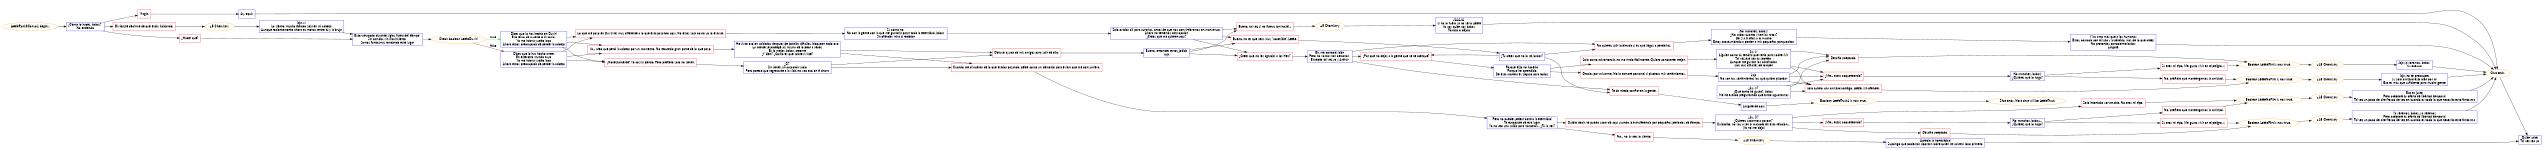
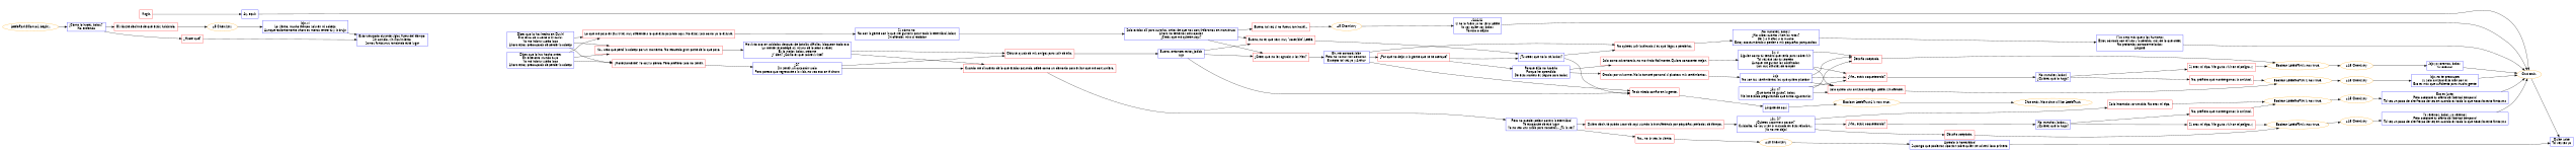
  digraph {
    fontname=Lato
    rankdir=LR
    node [color=blue fontname=Lato shape=box]
    edge [fontname=Lato]
    "LettieRank3Convo1 begins." [color=orange shape=""]
    n2 [label="¿Cómo lo haces, babas? \nNo entiendo"]
    n3 [color=red label="Olvidaste decirme de qué estás hablando."]
    n4 [color=red label="¿Hacer qué?"]
    n5 [color=red label="Magia."]
    n6 [color=orange label="+5 Chemistry" shape=""]
    n7 [label="Estar atrapado durante siglos fuera del tiempo \nSin cambio, sin movimiento \nSomos fantasmas rondando este lugar"]
    n8 [label="Ay, equis"]
    n9 [label="Jaja, sí \nLo siento, mucho tiempo sola en mi cabeza\nAunque recientemente ahora es menos entre tú y la bruja"]
-   n10 [color=orange label="Check boolean LettieDuviri" shape=""]
    "Chat ends." [color=orange shape=""]
    n12 [label="Dices que lo has hecho en Duviri\nEse reino de muerte e historias\nYo me habría vuelto loca\nAhora estoy preocupada de perder la cabeza"]
    n13 [label="Dices que lo has hecho antes\nEn este otro mundo tuyo\nYo me habría vuelto loca\nAhora estoy preocupada de perder la cabeza"]
    n14 [label="Quién sabe\nTal vez sea yo"]
    n15 [color=red label="¿Honestamente? Yo casi la pierdo. Pero prefiero solo no sentir."]
    n16 [color=red label="Yo... creo que perdí la cabeza por un momento. No recuerdo gran parte de lo que paso."]
    n17 [color=red label="Lo que me paso en Duviri es muy diferente a lo que está pasando aquí. No estás sola como yo lo estuve."]
    n18 [label="¿Sí? \nSin sentir, un cascarón vacío\nPero parece que regresaste a la vida, no veo eso en ti ahora"]
    n19 [label="He visto eso en soldados después de batallas difíciles, bloquean todo eso\nLa mente se protege así misma de lo peor a veces\nEs lo mejor, babas, créeme\n¿Y bien? ¿Cómo es que sobreviviste?"]
    n20 [label="Sí, cómo no \nNo con la gente con la que me gustaría pasar toda la eternidad, babas \nSin ofender, mira al rededor"]
    n21 [color=red label="Cuando me di cuenta de lo que estaba pasando, pelee como un demonio para evitar que me consumiera."]
    n22 [color=red label="Obtuve ayuda de mis amigos para salir de ello."]
    n23 [label="Solo estaba allí para curarlos, antes de que nos convirtiéramos en monstruos\nAhora no tenemos otra opción\n¿Crees que me quieren aquí?"]
    n24 [label="Pero no puedes pelear contra la eternidad\nTe escapaste de ese lugar\nYo no veo una salida para nosotros... ¿Tú la ves?"]
    n25 [label="Bueno, entonces estoy jodida\nJaja"]
    n26 [color=red label="¿Crees que no les agradas a los Hex?"]
    n27 [color=red label="Bueno, no es que seas muy \"accesible\", Lettie."]
    n28 [color=red label="Bueno, tal vez si no fueras tan hostil..."]
    n29 [color=red label="No... no la veo, lo siento."]
    n30 [color=red label="Quiero decir, te puedo sacar de aquí usando la transferencia por pequeños periodos de tiempo."]
    n31 [label="Eh, me conoces bien\nPero no somos tan cercanos \nExcepto tal vez yo y Arthur"]
    n32 [label="¿Tú crees que no lo sé, babas?"]
    n33 [color=orange label="+5 Chemistry" shape=""]
    n34 [color=orange label="+10 Chemistry" shape=""]
    n35 [label="¿Ay, Sí? \n¿Quieres sacarme a pasear? \nCuidadito, no voy a ser la mascota en esta relación... \n¡Yo no me dejo!"]
    n36 [label="¿Ay, sí? \n¿Qué tanto te gusto?, babas \nMe he estado preguntando que tanto aguantarías"]
    n37 [color=red label="Desafío aceptado."]
    n38 [color=red label="¿Me... estás coqueteando?"]
    n39 [color=red label="Solo quiero una amistad contigo, Lettie. Sin ofender."]
    n40 [color=red label="¿Por qué no dejas a la gente que se te acerque?"]
    n41 [color=red label="Te da miedo confiar en la gente."]
    n42 [color=red label="No quieres salir lastimada si es que llegas a perderlos."]
    n43 [label="JAJAJA \nSi no lo fuera ya no sería Lettie\nYo soy quién soy babas \nTómalo o déjalo"]
    n44 [label="Aprecio la honestidad\nSupongo que podemos apostar sobre quién se volverá loco primero"]
    n45 [color=red label="Desafío aceptado."]
    n46 [color=red label="¿Me... estás coqueteando?"]
    n47 [color=red label="Solo intentaba ser amable. No eres mi tipo."]
    n48 [color=orange label="Boolean LettieFlirt is now true." shape=""]
    n49 [label="¡No manches, babas! \n¿Quieres que lo haga?"]
    n50 [color=orange label="Boolean LettieNoFlirt is now true." shape=""]
    n51 [label="Porque elijo no hacerlo\nPorque he aprendido\nDe esta manera es seguro para todos"]
    n52 [label="Lárgate de aquí"]
    n53 [label="¡No manches, babas! \n¿No sabes cuánto viven las ratas?\nDe 2 a 3 años a lo mucho\nEstoy acostumbrada a perder a mis pequeños panquecitos"]
    n54 [color=orange label="Boolean LettieFlirt is now true." shape=""]
    n55 [label="No manches, babas... \n¿Quieres que lo haga?"]
    n56 [color=orange label="Boolean LettieNoFlirt is now true." shape=""]
    n57 [color=orange label="+15 Chemistry" shape=""]
    n58 [color=red label="Sí, eres mi tipo. Me gusta vivir en el peligro. ;)"]
    n59 [color=red label="No, prefiero que mantengamos la amistad."]
    n60 [color=orange label="+15 Chemistry" shape=""]
    n61 [color=red label="Solo como advertencia, no me rindo fácilmente. Quiero conocerte mejor."]
    n62 [color=red label="Gracias por avisarme. No lo tomaré personal si pisoteas mis sentimientos."]
    n63 [color=orange label="Boolean LettieTrust1 is now true." shape=""]
    n64 [label="Y las amo más que a los humanos\nEstoy cómoda con el luto y la pérdida, más de lo que crees\nNo pretendas conocerme babas\nLárgate"]
    n65 [color=orange label="+15 Chemistry" shape=""]
    n66 [color=red label="Sí, eres mi tipo. Me gusta vivir en el peligro. ;)"]
    n67 [color=red label="No, prefiero que mantengamos la amistad."]
    n68 [color=orange label="+15 Chemistry" shape=""]
    n69 [label="Jaja ya veremos, babas \nYa veremos"]
    n70 [label="Jaja, no te preocupes\nSí, solo amistad está bien por mí\nEso es más que suficiente para mucha gente"]
    n71 [label="Ay, sí \nAlguien como tú tendría que serlo para sobrevivir \nTal vez ese sea tu secreto \nAunque me gustan los obstinados\nSon más difíciles de romper"]
    n72 [label="Jaja\nNo son tus sentimientos los que quiero pisotear"]
    "Chat ends. Next chat will be LettieTrust." [color=orange shape=""]
    n74 [label="Ya veremos, babas, ya veremos\nPero aceptaré tu oferta de libertad temporal\nTal vez un poco de aire fresco de vez en cuando es todo lo que necesita este fantasma"]
    n75 [label="Eso es justo\nPero aceptaré tu oferta de libertad temporal\nTal vez un poco de aire fresco de vez en cuando es todo lo que necesita este fantasma"]
    "LettieRank3Convo1 begins." -> n2
    n2 -> n3
    n2 -> n4
-   n2 -> n5
    n3 -> n6
    n4 -> n7
    n5 -> n8
    n6 -> n9
-   n7 -> n10
    n8 -> "Chat ends."
    n9 -> n7
-   n10 -> n12 [color=green label=true]
-   n10 -> n13 [color=brown label=false]
    "Chat ends." -> n14
    n12 -> n15
    n12 -> n16
    n12 -> n17
    n13 -> n15
    n13 -> n16
    n13 -> n17
    n15 -> n18
    n16 -> n19
    n17 -> n20
    n18 -> n21
    n18 -> n22
    n19 -> n21
    n19 -> n22
    n20 -> n23
    n21 -> n24
    n22 -> n25
    n23 -> n26
    n23 -> n27
    n23 -> n28
    n24 -> n29
    n24 -> n30
    n25 -> n26
    n25 -> n27
-   n25 -> n28
+   n25 -> n41
    n26 -> n31
    n27 -> n32
    n28 -> n33
    n29 -> n34
    n30 -> n35
    n31 -> n40
    n31 -> n41
    n31 -> n42
-   n32 -> n40
+   n40 -> n32
    n32 -> n41
    n32 -> n42
    n33 -> n43
    n34 -> n44
    n35 -> n45
    n35 -> n46
    n35 -> n47
    n36 -> n37
    n36 -> n38
    n36 -> n39
    n37 -> n48
    n38 -> n49
    n39 -> n50
    n40 -> n51
    n41 -> n52
    n42 -> n53
    n43 -> "Chat ends."
    n44 -> n14
    n45 -> n54
    n46 -> n55
    n47 -> n56
    n48 -> n57
    n49 -> n58
    n49 -> n59
    n50 -> n60
    n51 -> n61
    n51 -> n62
    n52 -> n63
    n53 -> n64
    n54 -> n65
    n55 -> n66
    n55 -> n67
    n56 -> n68
    n57 -> n69
    n58 -> n48
    n59 -> n50
    n60 -> n70
    n61 -> n71
    n62 -> n72
    n63 -> "Chat ends. Next chat will be LettieTrust."
    n64 -> "Chat ends."
    n65 -> n74
    n66 -> n54
    n67 -> n56
    n68 -> n75
    n69 -> "Chat ends."
    n70 -> "Chat ends."
    n71 -> n37
    n71 -> n38
    n71 -> n39
    n72 -> n37
    n72 -> n38
    n72 -> n39
    n74 -> "Chat ends."
    n75 -> "Chat ends."
  }
